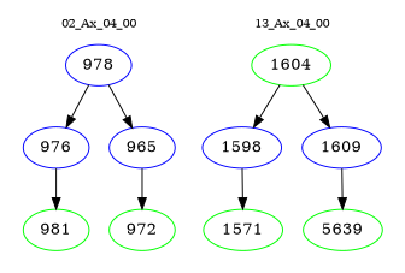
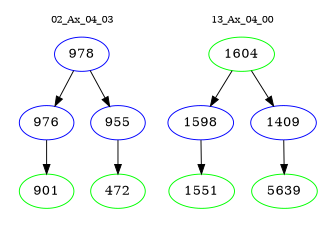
  digraph {
    node [color=blue]
    edge [color=black]
    n1 [label=978]
    n2 [label=976]
-   n3 [label=965]
-   n4 [color=green label=981]
-   n5 [color=green label=972]
+   n3 [label=955]
+   n4 [color=green label=901]
+   n5 [color=green label=472]
    n6 [color=green label=1604]
    n7 [label=1598]
-   n8 [label=1609]
-   n9 [color=green label=1571]
+   n8 [label=1409]
+   n9 [color=green label=1551]
    n10 [color=green label=5639]
    subgraph cluster_1 {
      color=white
      fontsize=10
-     label="02_Ax_04_00"
+     label="02_Ax_04_03"
      n1
      n2
      n3
      n4
      n5
    }
    subgraph cluster_2 {
      color=white
      fontsize=10
      label="13_Ax_04_00"
      n6
      n7
      n8
      n9
      n10
    }
    n1 -> n2
    n1 -> n3
    n2 -> n4
    n3 -> n5
    n6 -> n7
    n6 -> n8
    n7 -> n9
    n8 -> n10
  }
